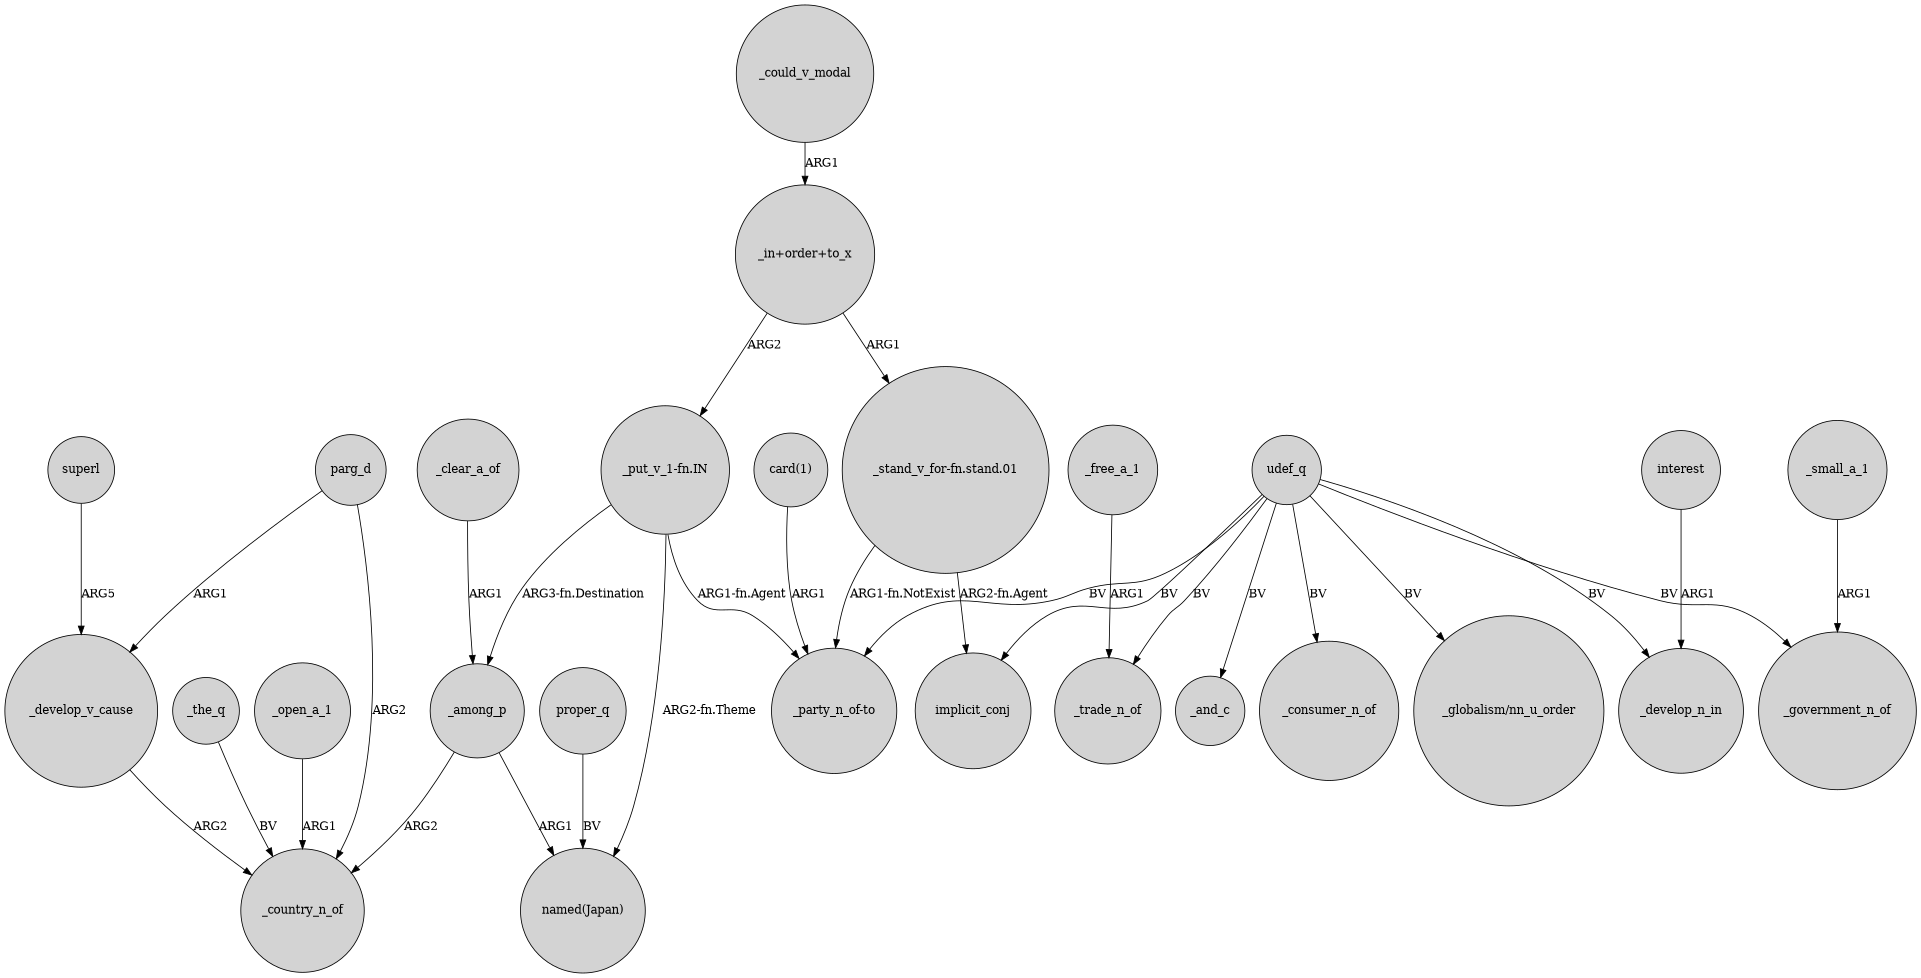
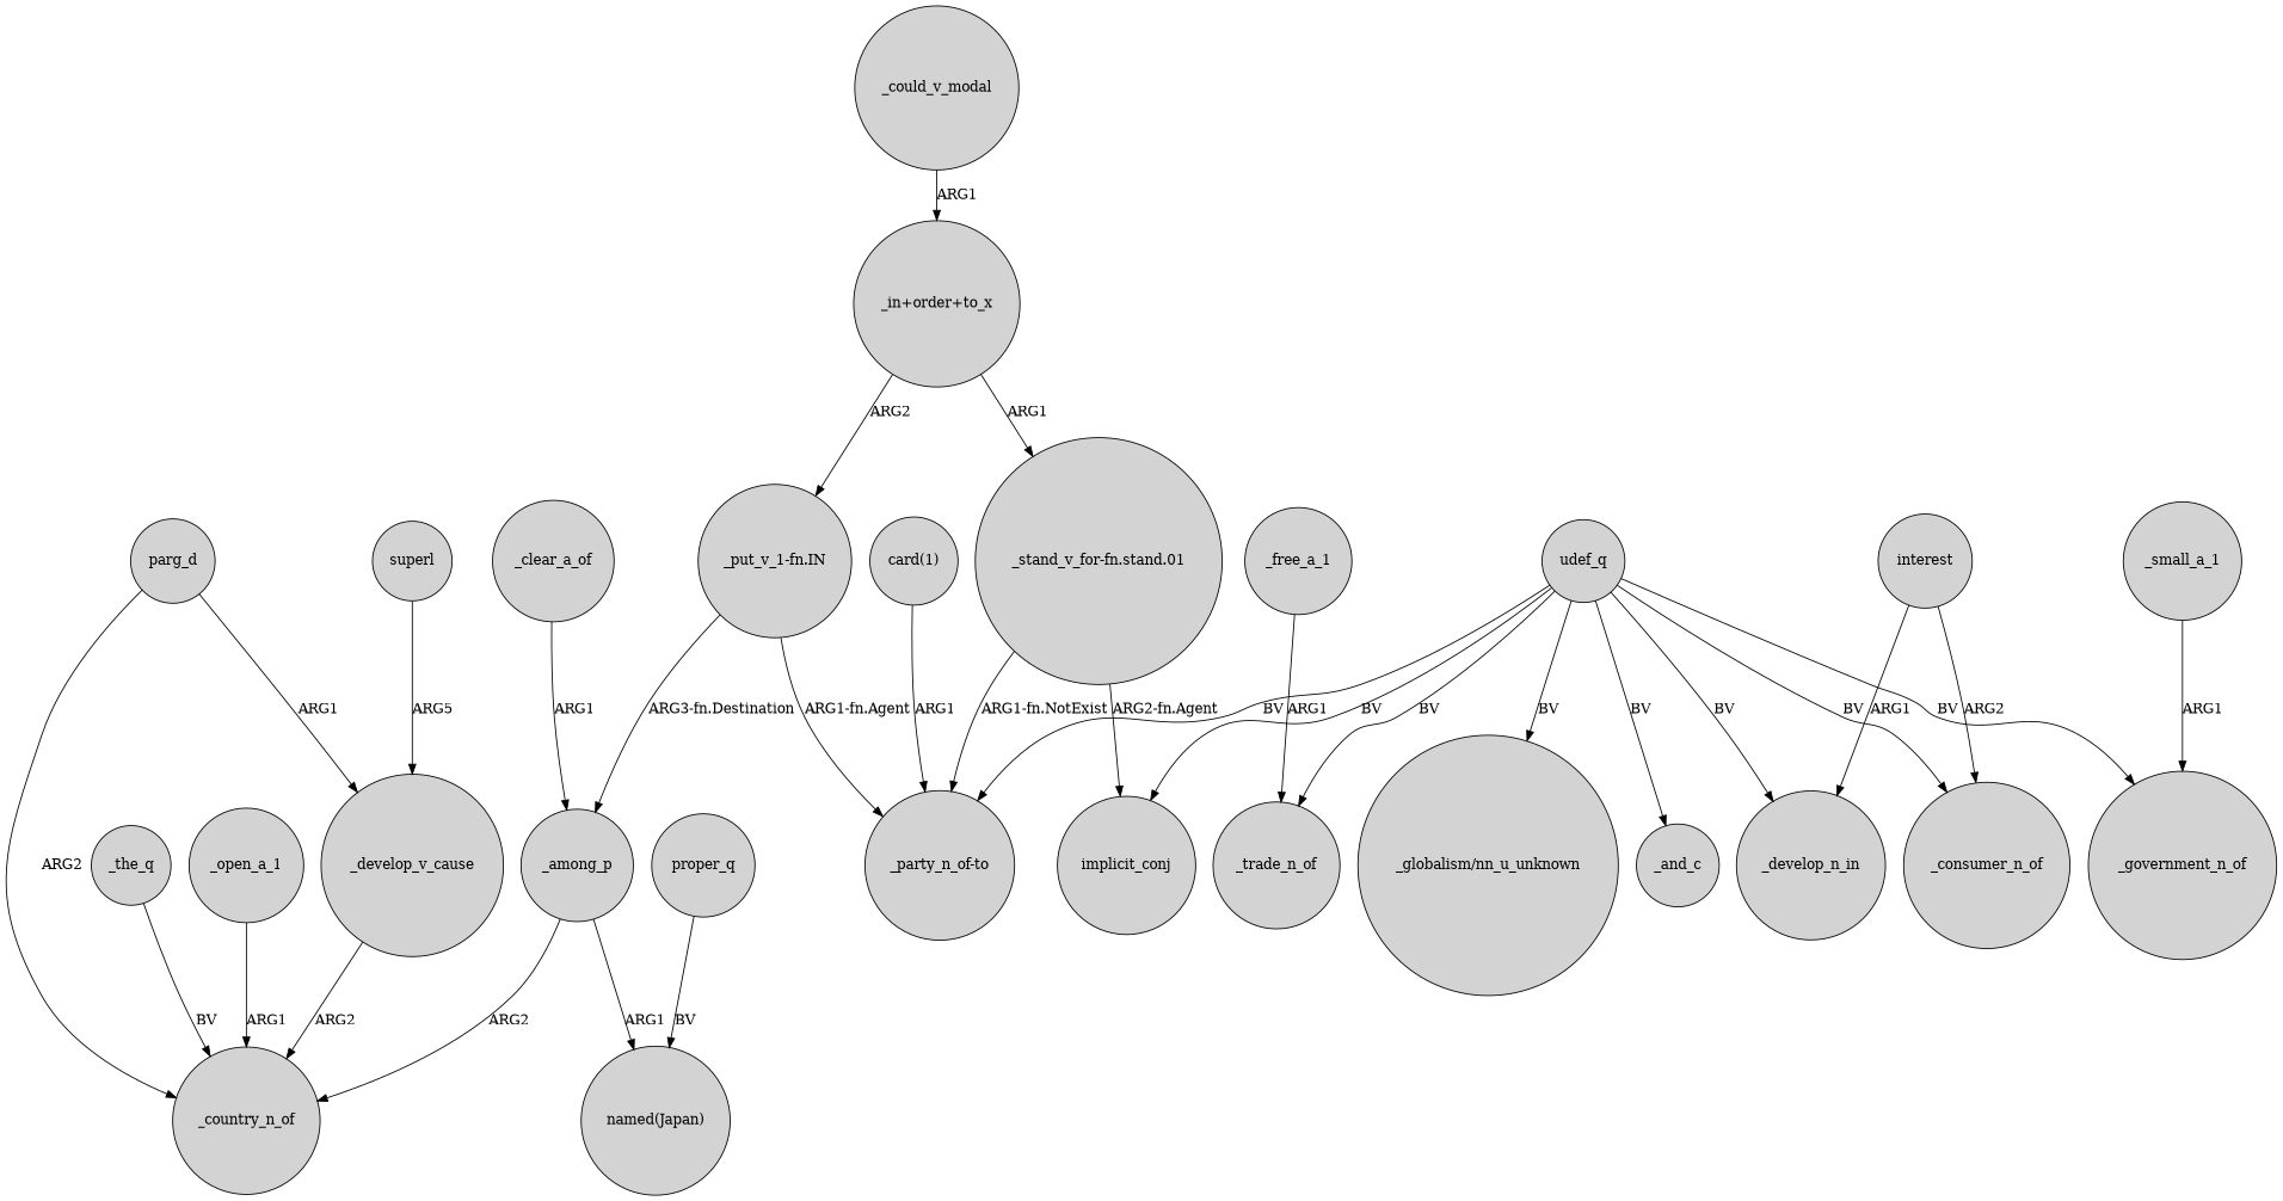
  digraph {
    node [shape=circle style=filled]
    _develop_v_cause
    _country_n_of
    udef_q
    _trade_n_of
    implicit_conj
    _government_n_of
    "_party_n_of-to"
    n8 [label=_develop_n_in]
    _consumer_n_of
-   "_globalism/nn_u_unknown" [label="_globalism/nn_u_order"]
+   "_globalism/nn_u_unknown"
    _and_c
    _among_p
    "named(Japan)"
    _clear_a_of
    "_stand_v_for-fn.stand.01"
    _could_v_modal
    "_in+order+to_x"
    "_put_v_1-fn.IN"
    parg_d
    proper_q
    _the_q
    "card(1)"
    _small_a_1
    _open_a_1
    n25 [label=interest]
    _free_a_1
    superl
    _develop_v_cause -> _country_n_of [label=ARG2]
    udef_q -> _trade_n_of [label=BV]
    udef_q -> implicit_conj [label=BV]
    udef_q -> _government_n_of [label=BV]
    udef_q -> "_party_n_of-to" [label=BV]
    udef_q -> n8 [label=BV]
    udef_q -> _consumer_n_of [label=BV]
    udef_q -> "_globalism/nn_u_unknown" [label=BV]
    udef_q -> _and_c [label=BV]
    _among_p -> _country_n_of [label=ARG2]
    _among_p -> "named(Japan)" [label=ARG1]
    _clear_a_of -> _among_p [label=ARG1]
    "_stand_v_for-fn.stand.01" -> implicit_conj [label="ARG2-fn.Agent"]
    "_stand_v_for-fn.stand.01" -> "_party_n_of-to" [label="ARG1-fn.NotExist"]
    _could_v_modal -> "_in+order+to_x" [label=ARG1]
    "_in+order+to_x" -> "_stand_v_for-fn.stand.01" [label=ARG1]
    "_in+order+to_x" -> "_put_v_1-fn.IN" [label=ARG2]
    "_put_v_1-fn.IN" -> "_party_n_of-to" [label="ARG1-fn.Agent"]
    "_put_v_1-fn.IN" -> _among_p [label="ARG3-fn.Destination"]
-   "_put_v_1-fn.IN" -> "named(Japan)" [label="ARG2-fn.Theme"]
    parg_d -> _develop_v_cause [label=ARG1]
    parg_d -> _country_n_of [label=ARG2]
    proper_q -> "named(Japan)" [label=BV]
    _the_q -> _country_n_of [label=BV]
    "card(1)" -> "_party_n_of-to" [label=ARG1]
    _small_a_1 -> _government_n_of [label=ARG1]
    _open_a_1 -> _country_n_of [label=ARG1]
    n25 -> n8 [label=ARG1]
+   n25 -> _consumer_n_of [label=ARG2]
    _free_a_1 -> _trade_n_of [label=ARG1]
    superl -> _develop_v_cause [label=ARG5]
  }
